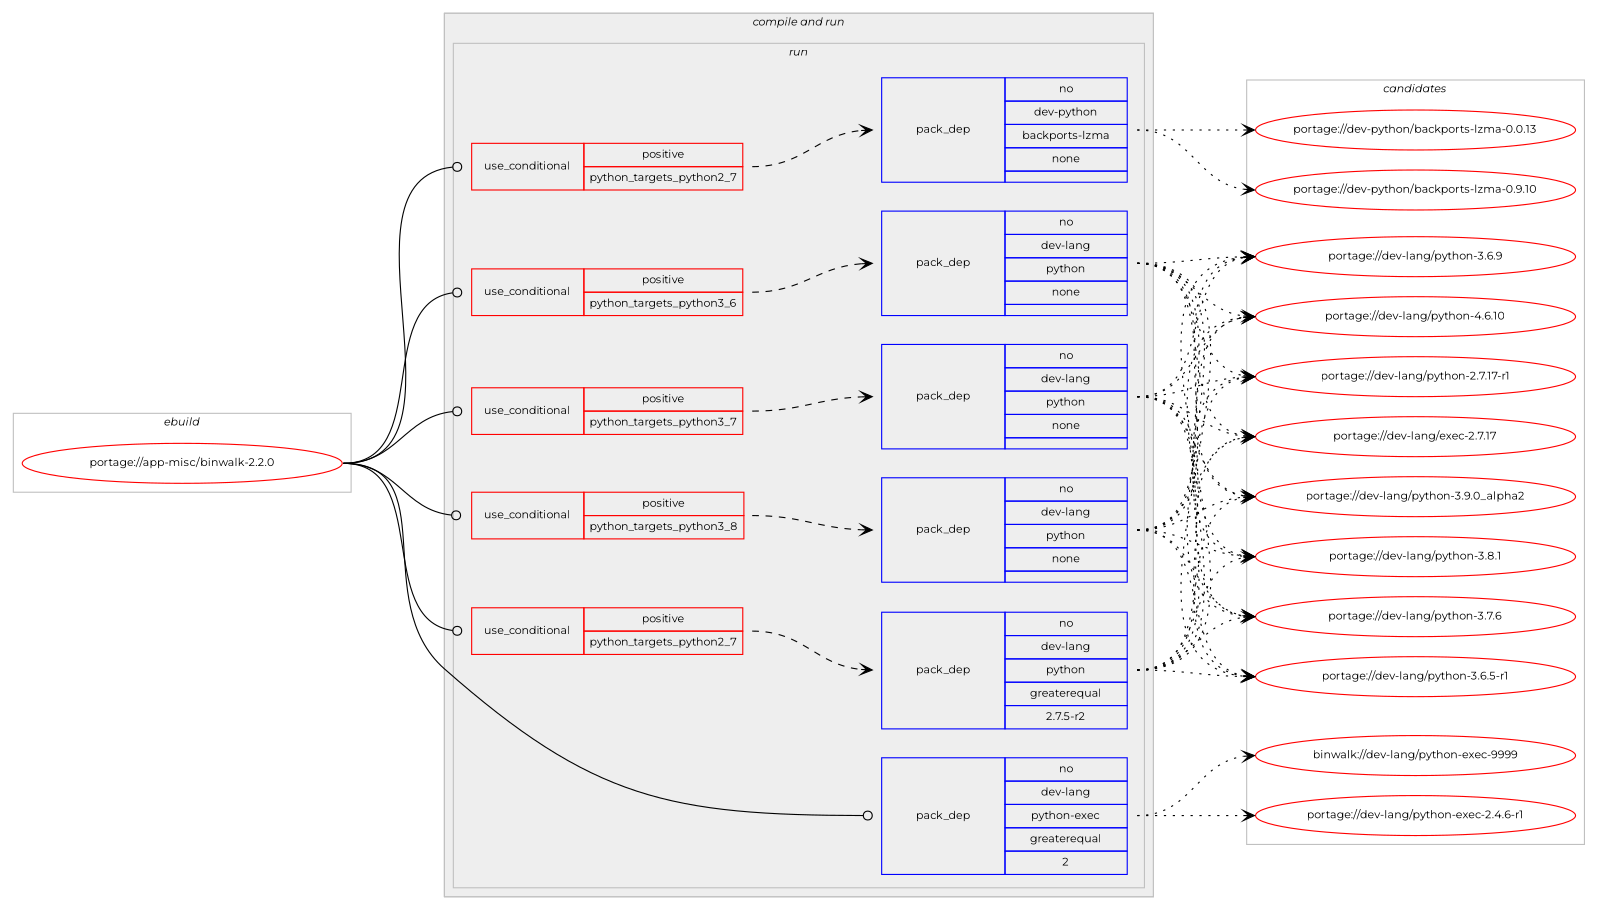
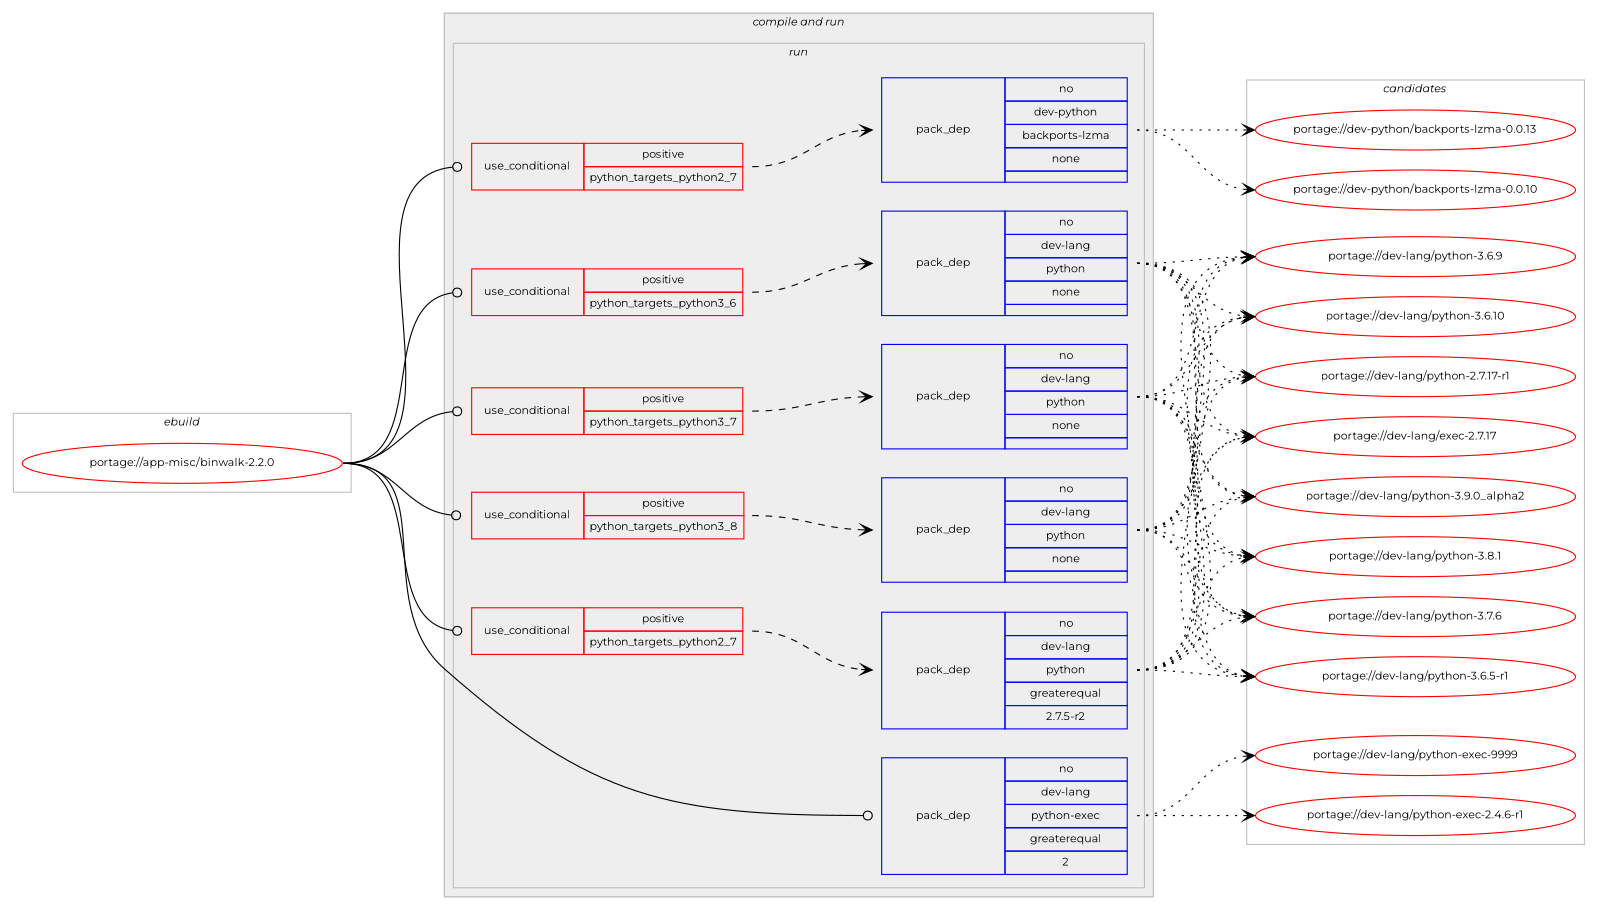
  digraph {
    compound=true
    concentrate=true
    fontname=Montserrat
    fontsize=10
    newrank=true
    rankdir=LR
    ranksep=1.5
    node [color=red fontname=Montserrat fontsize=10]
    edge [arrowhead=vee fontname=Montserrat headport=w style=dotted tailport=e weight=100]
    n1 [label="portage://app-misc/binwalk-2.2.0" width=4]
    n2 [color=blue label=<<TABLE BORDER="0" CELLBORDER="1" CELLSPACING="0" CELLPADDING="4" WIDTH="220"><TR><TD ROWSPAN="6" CELLPADDING="30">pack_dep</TD></TR><TR><TD WIDTH="110">no</TD></TR><TR><TD>dev-lang</TD></TR><TR><TD>python</TD></TR><TR><TD>greaterequal</TD></TR><TR><TD>2.7.5-r2</TD></TR></TABLE>> shape=none]
    n3 [label=<<TABLE BORDER="0" CELLBORDER="1" CELLSPACING="0" CELLPADDING="4"><TR><TD ROWSPAN="3" CELLPADDING="10">use_conditional</TD></TR><TR><TD>positive</TD></TR><TR><TD>python_targets_python2_7</TD></TR></TABLE>> shape=none]
    n4 [color=blue label=<<TABLE BORDER="0" CELLBORDER="1" CELLSPACING="0" CELLPADDING="4" WIDTH="220"><TR><TD ROWSPAN="6" CELLPADDING="30">pack_dep</TD></TR><TR><TD WIDTH="110">no</TD></TR><TR><TD>dev-python</TD></TR><TR><TD>backports-lzma</TD></TR><TR><TD>none</TD></TR><TR><TD></TD></TR></TABLE>> shape=none]
    n5 [label=<<TABLE BORDER="0" CELLBORDER="1" CELLSPACING="0" CELLPADDING="4"><TR><TD ROWSPAN="3" CELLPADDING="10">use_conditional</TD></TR><TR><TD>positive</TD></TR><TR><TD>python_targets_python2_7</TD></TR></TABLE>> shape=none]
    n6 [color=blue label=<<TABLE BORDER="0" CELLBORDER="1" CELLSPACING="0" CELLPADDING="4" WIDTH="220"><TR><TD ROWSPAN="6" CELLPADDING="30">pack_dep</TD></TR><TR><TD WIDTH="110">no</TD></TR><TR><TD>dev-lang</TD></TR><TR><TD>python</TD></TR><TR><TD>none</TD></TR><TR><TD></TD></TR></TABLE>> shape=none]
    n7 [label=<<TABLE BORDER="0" CELLBORDER="1" CELLSPACING="0" CELLPADDING="4"><TR><TD ROWSPAN="3" CELLPADDING="10">use_conditional</TD></TR><TR><TD>positive</TD></TR><TR><TD>python_targets_python3_6</TD></TR></TABLE>> shape=none]
    n8 [color=blue label=<<TABLE BORDER="0" CELLBORDER="1" CELLSPACING="0" CELLPADDING="4" WIDTH="220"><TR><TD ROWSPAN="6" CELLPADDING="30">pack_dep</TD></TR><TR><TD WIDTH="110">no</TD></TR><TR><TD>dev-lang</TD></TR><TR><TD>python</TD></TR><TR><TD>none</TD></TR><TR><TD></TD></TR></TABLE>> shape=none]
    n9 [label=<<TABLE BORDER="0" CELLBORDER="1" CELLSPACING="0" CELLPADDING="4"><TR><TD ROWSPAN="3" CELLPADDING="10">use_conditional</TD></TR><TR><TD>positive</TD></TR><TR><TD>python_targets_python3_7</TD></TR></TABLE>> shape=none]
    n10 [color=blue label=<<TABLE BORDER="0" CELLBORDER="1" CELLSPACING="0" CELLPADDING="4" WIDTH="220"><TR><TD ROWSPAN="6" CELLPADDING="30">pack_dep</TD></TR><TR><TD WIDTH="110">no</TD></TR><TR><TD>dev-lang</TD></TR><TR><TD>python</TD></TR><TR><TD>none</TD></TR><TR><TD></TD></TR></TABLE>> shape=none]
    n11 [label=<<TABLE BORDER="0" CELLBORDER="1" CELLSPACING="0" CELLPADDING="4"><TR><TD ROWSPAN="3" CELLPADDING="10">use_conditional</TD></TR><TR><TD>positive</TD></TR><TR><TD>python_targets_python3_8</TD></TR></TABLE>> shape=none]
    n12 [color=blue label=<<TABLE BORDER="0" CELLBORDER="1" CELLSPACING="0" CELLPADDING="4" WIDTH="220"><TR><TD ROWSPAN="6" CELLPADDING="30">pack_dep</TD></TR><TR><TD WIDTH="110">no</TD></TR><TR><TD>dev-lang</TD></TR><TR><TD>python-exec</TD></TR><TR><TD>greaterequal</TD></TR><TR><TD>2</TD></TR></TABLE>> shape=none]
    n13 [label="portage://dev-lang/python-3.9.0_alpha2" width=4]
    n14 [label="portage://dev-lang/python-3.8.1" width=4]
    n15 [label="portage://dev-lang/python-3.7.6" width=4]
    n16 [label="portage://dev-lang/python-3.6.5-r1" width=4]
    n17 [label="portage://dev-lang/python-3.6.9" width=4]
-   n18 [label="portage://dev-lang/python-4.6.10" width=4]
+   n18 [label="portage://dev-lang/python-3.6.10" width=4]
    n19 [label="portage://dev-lang/python-2.7.17-r1" width=4]
    n20 [label="portage://dev-lang/exec-2.7.17" width=4]
    n21 [label="portage://dev-python/backports-lzma-0.0.13" width=4]
-   n22 [label="portage://dev-python/backports-lzma-0.9.10" width=4]
-   n23 [label="binwalk://dev-lang/python-exec-9999" width=4]
+   n22 [label="portage://dev-python/backports-lzma-0.0.10" width=4]
+   n23 [label="portage://dev-lang/python-exec-9999" width=4]
    n24 [label="portage://dev-lang/python-exec-2.4.6-r1" width=4]
    subgraph cluster_1 {
      color=gray
      label=<<i>ebuild</i>>
      n1
    }
    subgraph cluster_2 {
      color=gray
      label=<<i>dependencies</i>>
      subgraph cluster_3 {
        color=gray
        fillcolor="#eeeeee"
        label=<<i>compile</i>>
        style=filled
      }
      subgraph cluster_4 {
        color=gray
        fillcolor="#eeeeee"
        label=<<i>compile and run</i>>
        style=filled
      }
      subgraph cluster_5 {
        color=gray
        fillcolor="#eeeeee"
        label=<<i>run</i>>
        style=filled
        subgraph sub_6 {
          color=gray
          fillcolor="#eeeeee"
          label=<<i>run</i>>
          style=filled
          n3
          subgraph sub_7 {
            color=gray
            fillcolor="#eeeeee"
            label=<<i>run</i>>
            style=filled
            n2
          }
        }
        subgraph sub_8 {
          color=gray
          fillcolor="#eeeeee"
          label=<<i>run</i>>
          style=filled
          n5
          subgraph sub_9 {
            color=gray
            fillcolor="#eeeeee"
            label=<<i>run</i>>
            style=filled
            n4
          }
        }
        subgraph sub_10 {
          color=gray
          fillcolor="#eeeeee"
          label=<<i>run</i>>
          style=filled
          n7
          subgraph sub_11 {
            color=gray
            fillcolor="#eeeeee"
            label=<<i>run</i>>
            style=filled
            n6
          }
        }
        subgraph sub_12 {
          color=gray
          fillcolor="#eeeeee"
          label=<<i>run</i>>
          style=filled
          n9
          subgraph sub_13 {
            color=gray
            fillcolor="#eeeeee"
            label=<<i>run</i>>
            style=filled
            n8
          }
        }
        subgraph sub_14 {
          color=gray
          fillcolor="#eeeeee"
          label=<<i>run</i>>
          style=filled
          n11
          subgraph sub_15 {
            color=gray
            fillcolor="#eeeeee"
            label=<<i>run</i>>
            style=filled
            n10
          }
        }
        subgraph sub_16 {
          color=gray
          fillcolor="#eeeeee"
          label=<<i>run</i>>
          style=filled
          n12
        }
      }
    }
    subgraph cluster_17 {
      color=gray
      label=<<i>candidates</i>>
      rank=same
      subgraph sub_18 {
        color=black
        label=<<i>candidates</i>>
        nodesep=1
        rank=same
        n13
        n14
        n15
        n16
        n17
        n18
        n19
        n20
      }
      subgraph sub_19 {
        color=black
        label=<<i>candidates</i>>
        nodesep=1
        rank=same
        n21
        n22
      }
      subgraph sub_20 {
        color=black
        label=<<i>candidates</i>>
        nodesep=1
        rank=same
        n13
        n14
        n15
        n16
        n17
        n18
        n19
        n20
      }
      subgraph sub_21 {
        color=black
        label=<<i>candidates</i>>
        nodesep=1
        rank=same
        n13
        n14
        n15
        n16
        n17
        n18
        n19
        n20
      }
      subgraph sub_22 {
        color=black
        label=<<i>candidates</i>>
        nodesep=1
        rank=same
        n13
        n14
        n15
        n16
        n17
        n18
        n19
        n20
      }
      subgraph sub_23 {
        color=black
        label=<<i>candidates</i>>
        nodesep=1
        rank=same
        n23
        n24
      }
    }
    n1 -> n3 [arrowhead=odot style=solid weight=20]
    n1 -> n5 [arrowhead=odot style=solid weight=20]
    n1 -> n7 [arrowhead=odot style=solid weight=20]
    n1 -> n9 [arrowhead=odot style=solid weight=20]
    n1 -> n11 [arrowhead=odot style=solid weight=20]
    n1 -> n12 [arrowhead=odot style=solid weight=20]
    n2 -> n13
    n2 -> n14
    n2 -> n15
    n2 -> n16
    n2 -> n17
    n2 -> n18
    n2 -> n19
    n2 -> n20
    n3 -> n2 [style=dashed weight=20]
    n4 -> n21
    n4 -> n22
    n5 -> n4 [style=dashed weight=20]
    n6 -> n13
    n6 -> n14
    n6 -> n15
    n6 -> n16
    n6 -> n17
    n6 -> n18
    n6 -> n19
    n6 -> n20
    n7 -> n6 [style=dashed weight=20]
    n8 -> n13
    n8 -> n14
    n8 -> n15
    n8 -> n16
    n8 -> n17
    n8 -> n18
    n8 -> n19
    n8 -> n20
    n9 -> n8 [style=dashed weight=20]
    n10 -> n13
    n10 -> n14
    n10 -> n15
    n10 -> n16
    n10 -> n17
    n10 -> n18
    n10 -> n19
    n10 -> n20
    n11 -> n10 [style=dashed weight=20]
    n12 -> n23
    n12 -> n24
  }
